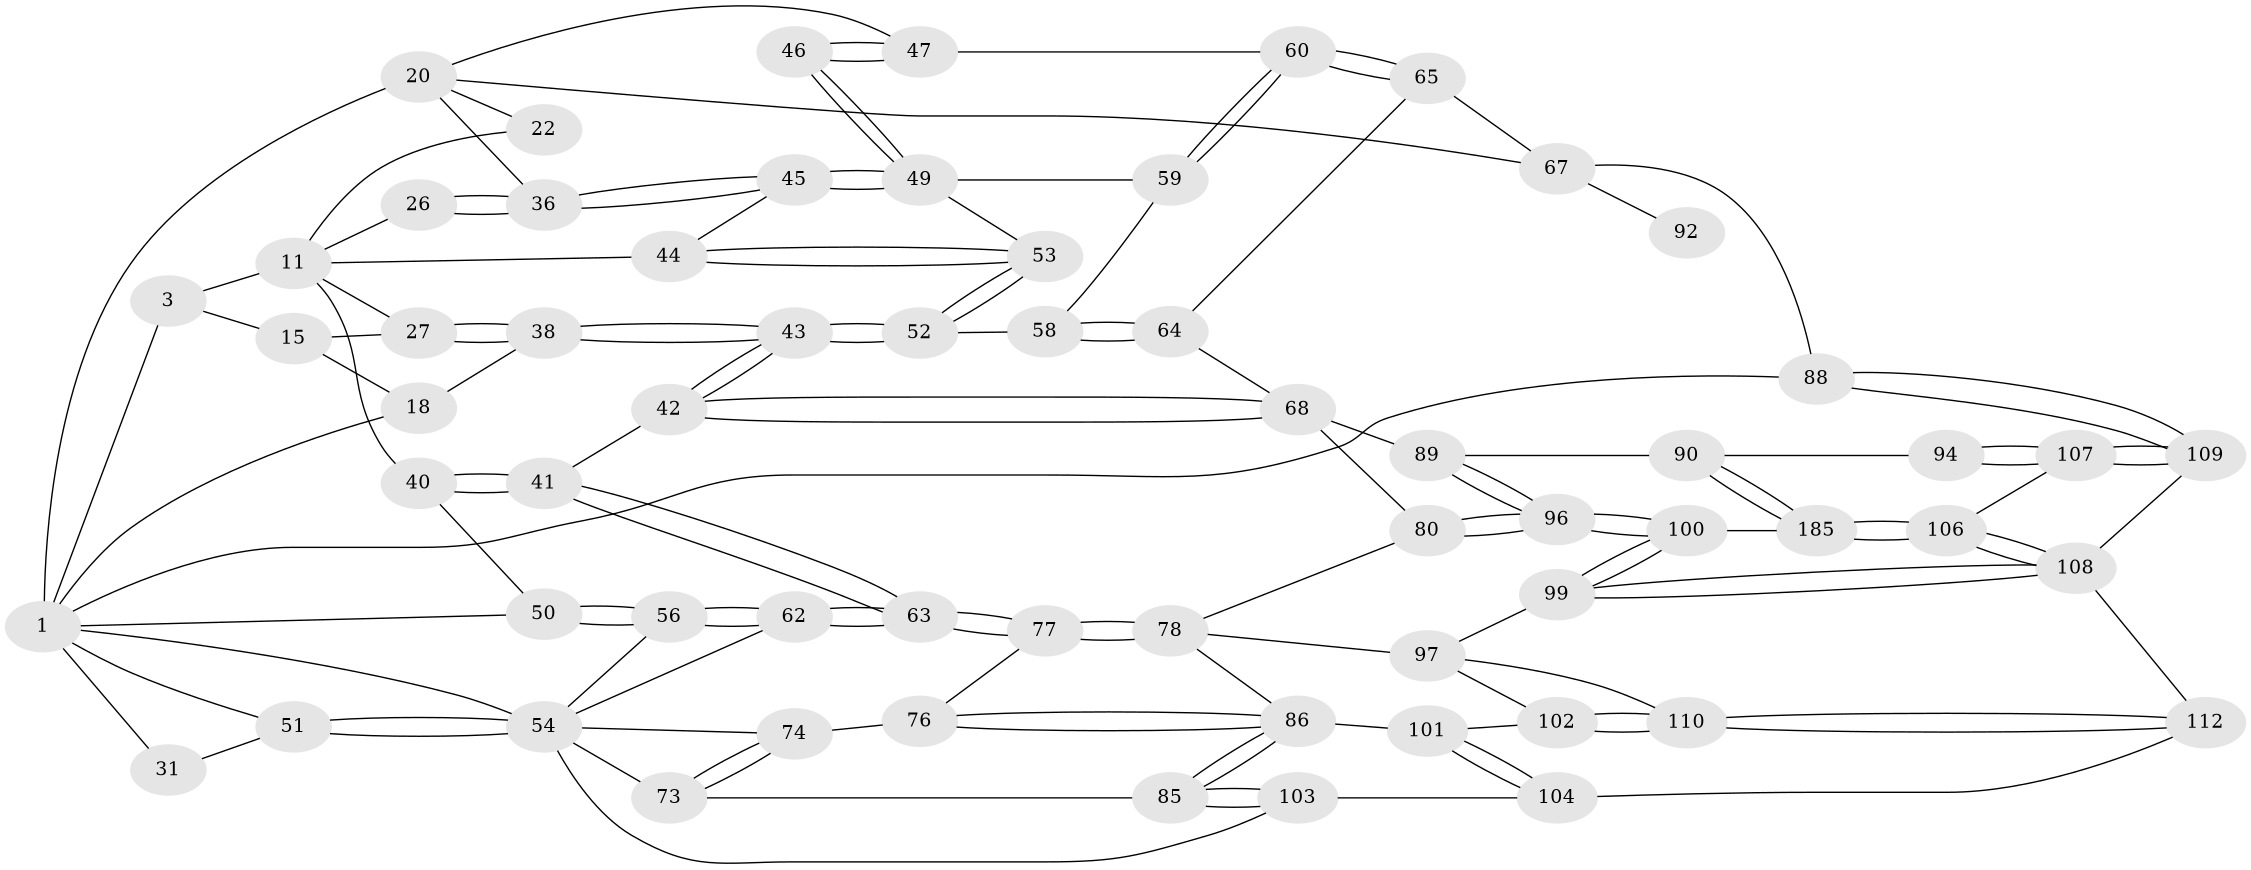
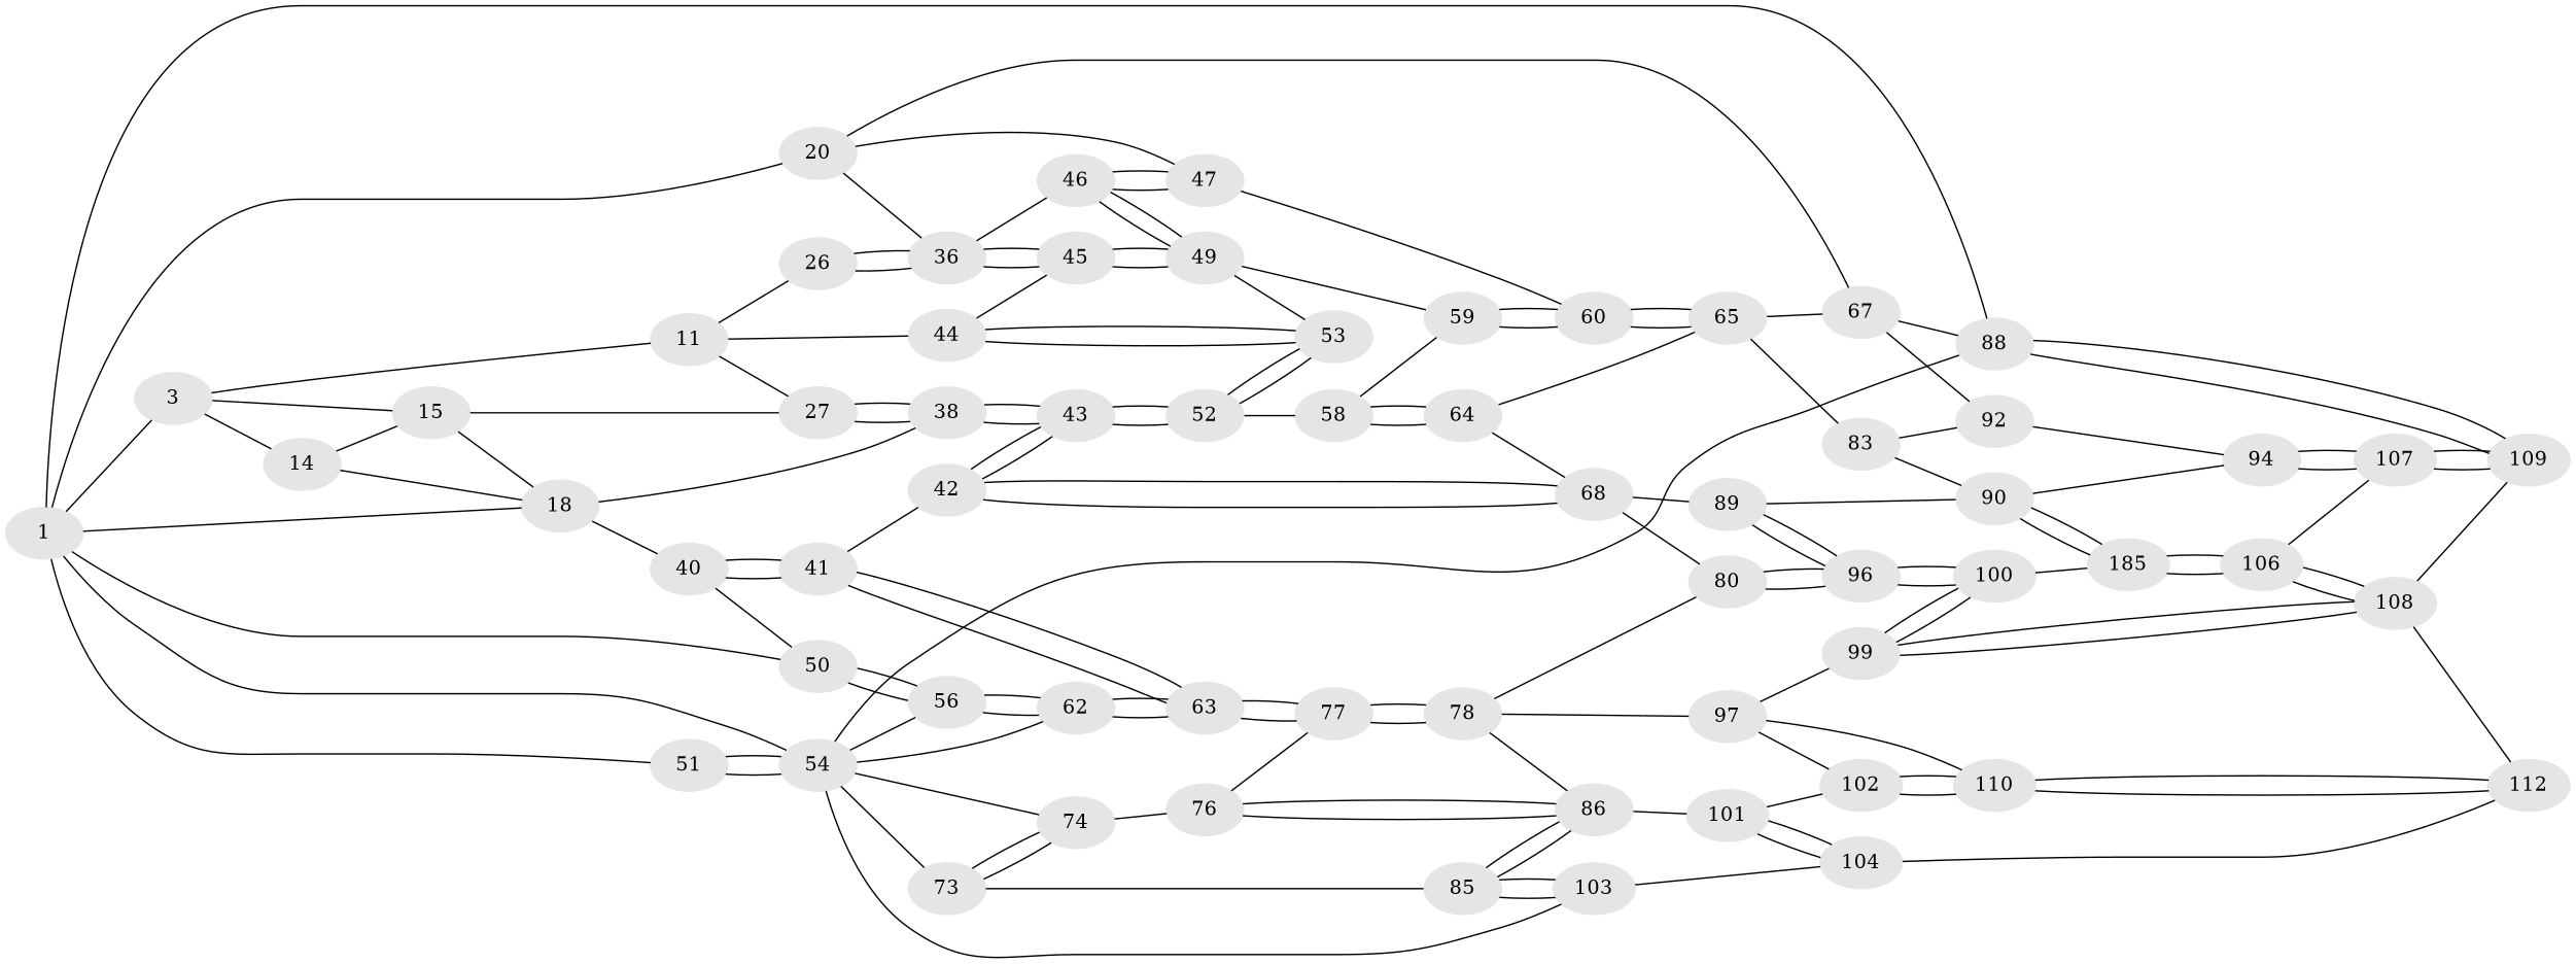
  graph {
    rankdir=LR
    node [color=gray90 style=filled]
    1 [super="+2+29+7"]
    3 [super="+4"]
    18 [super="+39+19"]
    20 [super="+48+21"]
-   31 [super="+34"]
    50
    51
    54 [super="+55+61"]
    88
    11 [super="+12+25"]
+   14
    15 [super="+16"]
    38
    40
-   22
    36 [super="+37"]
    47
    67 [super="+87"]
    56
    62
    73
    74 [super="+75"]
    103
    109 [super="+115"]
    26
    27
    44
    45
    53
    43
    41
    46
    60
    92
    49 [super="+57"]
    52
    42
    63
    68 [super="+81+69"]
    77
    80
    89
    58
    59
    65 [super="+66"]
    64
    85
    76
    104 [super="+111"]
+   83 [super="+84"]
    78 [super="+79"]
    90 [super="+91"]
    94
    96
    86 [super="+95"]
    101
    97 [super="+98"]
    99
    102
    110
    100
    n62 [label=185]
    107
    106
    108 [super="+114"]
    112
    1 -- 3
    1 -- 18 [weight=2]
    1 -- 20
-   1 -- 31 [weight=3]
    1 -- 50
    1 -- 51
    1 -- 54 [weight=2]
    1 -- 88
    3 -- 11 [weight=2]
+   3 -- 14
    3 -- 15
    18 -- 38
-   11 -- 40
-   20 -- 22
+   18 -- 40
    20 -- 36
    20 -- 47
    20 -- 67
-   31 -- 51
    50 -- 56
    50 -- 56
    51 -- 54
    51 -- 54
+   54 -- 88
    54 -- 56
    54 -- 62
    54 -- 73
    54 -- 74 [weight=2]
    54 -- 103
    88 -- 109
    88 -- 109
-   11 -- 22 [weight=2]
    11 -- 26 [weight=2]
    11 -- 27
    11 -- 44
+   14 -- 18
+   14 -- 15
    15 -- 18
    15 -- 27
    38 -- 43
    38 -- 43
    40 -- 50
    40 -- 41
    40 -- 41
    36 -- 45
    36 -- 45
+   36 -- 46
    47 -- 60
    67 -- 88
    67 -- 92
    56 -- 62
    56 -- 62
    62 -- 63
    62 -- 63
    73 -- 74
    73 -- 74
    73 -- 85
    74 -- 76
    103 -- 104
    26 -- 36
    26 -- 36
    27 -- 38
    27 -- 38
    44 -- 45
    44 -- 53
    44 -- 53
    45 -- 49
    45 -- 49
    43 -- 52
    43 -- 52
    41 -- 42
    41 -- 63
    41 -- 63
    46 -- 47
    46 -- 47
    46 -- 49
    46 -- 49
    60 -- 65
    60 -- 65
+   92 -- 94
    49 -- 53
    49 -- 59
    52 -- 53
    52 -- 53
    52 -- 58
    42 -- 43
    42 -- 43
    42 -- 68
    42 -- 68
    63 -- 77
    63 -- 77
    68 -- 80
    68 -- 89
    77 -- 78
    77 -- 78
    80 -- 96
    80 -- 96
    89 -- 90
    89 -- 96
    89 -- 96
    58 -- 59
    58 -- 64
    58 -- 64
    59 -- 60
    59 -- 60
    65 -- 67
+   65 -- 83
    64 -- 68
    64 -- 65
    85 -- 103
    85 -- 103
    85 -- 86
    85 -- 86
    76 -- 77
    76 -- 86
    76 -- 86
    104 -- 112
+   83 -- 92
+   83 -- 90
    78 -- 80
    78 -- 86
    78 -- 97
    90 -- 94
    90 -- n62
    90 -- n62
    94 -- 107
    94 -- 107
    96 -- 100
    96 -- 100
    86 -- 101
    101 -- 104
    101 -- 104
    101 -- 102
    97 -- 99
    97 -- 102
    97 -- 110
    99 -- 100
    99 -- 100
    99 -- 108
    99 -- 108
    102 -- 110
    102 -- 110
    110 -- 112
    110 -- 112
    100 -- n62
    n62 -- 106
    n62 -- 106
    107 -- 109
    107 -- 109
    106 -- 107
    106 -- 108
    106 -- 108
    108 -- 109
    108 -- 112
  }
